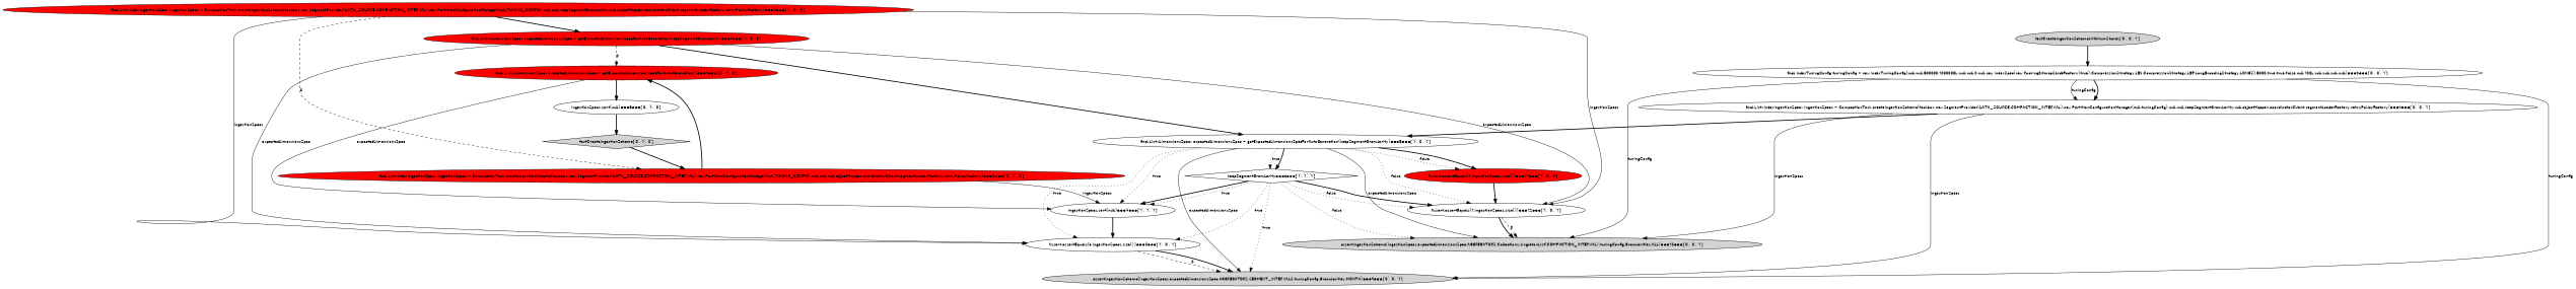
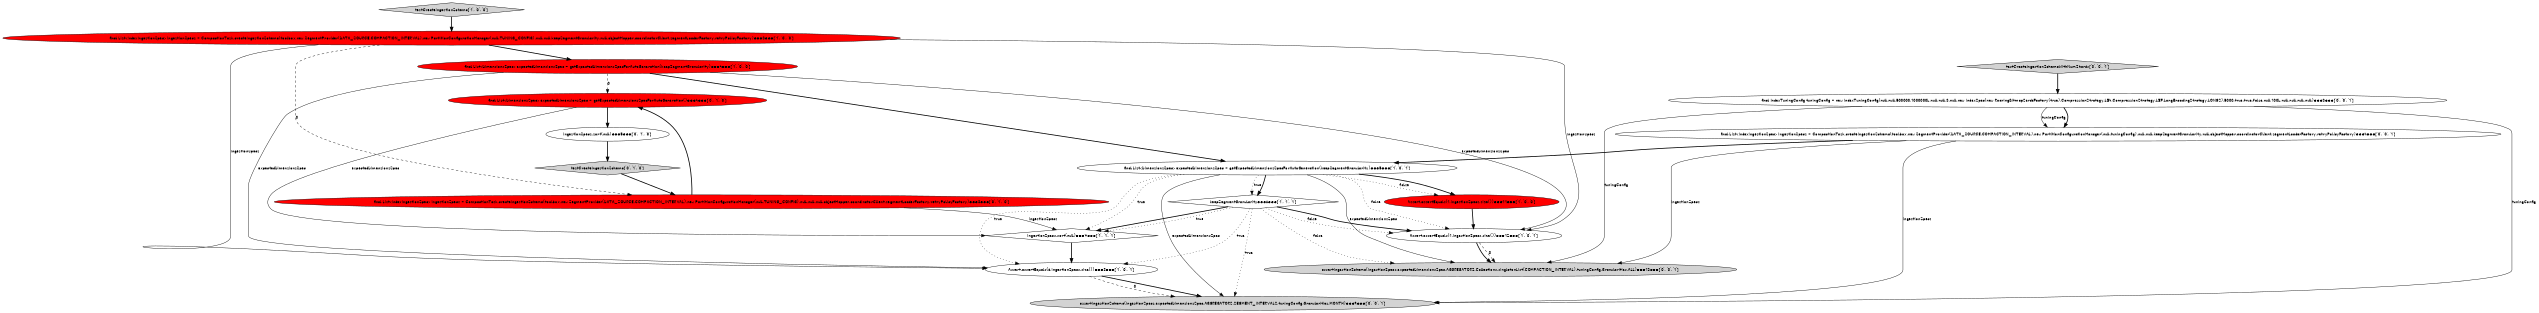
  digraph {
    fontname="Patrick Hand"
    node [fillcolor=white fontname="Patrick Hand" shape=ellipse style=filled]
    edge [fontname="Patrick Hand" style=bold]
    n1 [label="keepSegmentGranularity@@@6@@@['1', '1', '1']" shape=diamond]
-   n2 [label="ingestionSpecs.sort(null)@@@7@@@['1', '1', '1']"]
+   n2 [label="ingestionSpecs.sort(null)@@@7@@@['1', '1', '1']" shape=diamond]
    n3 [label="Assert.assertEquals(6,ingestionSpecs.size())@@@8@@@['1', '0', '1']"]
    n4 [fillcolor=lightgray label="assertIngestionSchema(ingestionSpecs,expectedDimensionsSpec,AGGREGATORS,SEGMENT_INTERVALS,tuningConfig,Granularities.MONTH)@@@9@@@['0', '0', '1']"]
    n5 [fillcolor=lightgray label="assertIngestionSchema(ingestionSpecs,expectedDimensionsSpec,AGGREGATORS,Collections.singletonList(COMPACTION_INTERVAL),tuningConfig,Granularities.ALL)@@@13@@@['0', '0', '1']"]
    n6 [label="Assert.assertEquals(1,ingestionSpecs.size())@@@12@@@['1', '0', '1']"]
    n7 [fillcolor=red label="Assert.assertEquals(1,ingestionSpecs.size())@@@11@@@['1', '0', '0']"]
+   n8 [fillcolor=lightgray label="testCreateIngestionSchema['1', '0', '0']" shape=diamond]
    n9 [fillcolor=red label="final List<IndexIngestionSpec> ingestionSpecs = CompactionTask.createIngestionSchema(toolbox,new SegmentProvider(DATA_SOURCE,COMPACTION_INTERVAL),new PartitionConfigurationManager(null,TUNING_CONFIG),null,null,keepSegmentGranularity,null,objectMapper,coordinatorClient,segmentLoaderFactory,retryPolicyFactory)@@@3@@@['1', '0', '0']"]
    n10 [fillcolor=red label="final List<IndexIngestionSpec> ingestionSpecs = CompactionTask.createIngestionSchema(toolbox,new SegmentProvider(DATA_SOURCE,COMPACTION_INTERVAL),new PartitionConfigurationManager(null,TUNING_CONFIG),null,null,null,objectMapper,coordinatorClient,segmentLoaderFactory,retryPolicyFactory)@@@3@@@['0', '1', '0']"]
    n11 [fillcolor=red label="final List<DimensionsSpec> expectedDimensionsSpec = getExpectedDimensionsSpecForAutoGeneration(keepSegmentGranularity)@@@4@@@['1', '0', '0']"]
    n12 [label="final IndexTuningConfig tuningConfig = new IndexTuningConfig(null,null,500000,1000000L,null,null,3,null,new IndexSpec(new RoaringBitmapSerdeFactory(true),CompressionStrategy.LZ4,CompressionStrategy.LZF,LongEncodingStrategy.LONGS),5000,true,true,false,null,100L,null,null,null,null)@@@3@@@['0', '0', '1']"]
    n13 [label="final List<IndexIngestionSpec> ingestionSpecs = CompactionTask.createIngestionSchema(toolbox,new SegmentProvider(DATA_SOURCE,COMPACTION_INTERVAL),new PartitionConfigurationManager(null,tuningConfig),null,null,keepSegmentGranularity,null,objectMapper,coordinatorClient,segmentLoaderFactory,retryPolicyFactory)@@@4@@@['0', '0', '1']"]
    n14 [label="final List<DimensionsSpec> expectedDimensionsSpec = getExpectedDimensionsSpecForAutoGeneration(keepSegmentGranularity)@@@5@@@['1', '0', '1']"]
    n15 [fillcolor=lightgray label="testCreateIngestionSchema['0', '1', '0']" shape=diamond]
    n16 [fillcolor=red label="final List<DimensionsSpec> expectedDimensionsSpec = getExpectedDimensionsSpecForAutoGeneration()@@@4@@@['0', '1', '0']"]
    n17 [label="ingestionSpecs.sort(null)@@@5@@@['0', '1', '0']"]
-   n18 [fillcolor=lightgray label="testCreateIngestionSchemaWithNumShards['0', '0', '1']"]
+   n18 [fillcolor=lightgray label="testCreateIngestionSchemaWithNumShards['0', '0', '1']" shape=diamond]
    n1 -> n2
    n1 -> n2 [label=true style=dotted]
    n1 -> n3 [label=true style=dotted]
    n1 -> n4 [label=true style=dotted]
    n1 -> n5 [label=false style=dotted]
    n1 -> n6
    n1 -> n6 [label=false style=dotted]
    n2 -> n3
    n3 -> n4 [label=0 style=dashed]
    n3 -> n4
    n6 -> n5 [label=0 style=dashed]
    n6 -> n5
    n7 -> n6
+   n8 -> n9
    n9 -> n3 [label=ingestionSpecs style=solid]
    n9 -> n6 [label=ingestionSpecs style=solid]
    n9 -> n10 [label=0 style=dashed]
    n9 -> n11
    n10 -> n2 [label=ingestionSpecs style=solid]
    n10 -> n16
    n11 -> n3 [label=expectedDimensionsSpec style=solid]
    n11 -> n6 [label=expectedDimensionsSpec style=solid]
    n11 -> n14
    n11 -> n16 [label=0 style=dashed]
    n12 -> n4 [label=tuningConfig style=solid]
    n12 -> n5 [label=tuningConfig style=solid]
    n12 -> n13
    n12 -> n13 [label=tuningConfig style=solid]
    n13 -> n4 [label=ingestionSpecs style=solid]
    n13 -> n5 [label=ingestionSpecs style=solid]
    n13 -> n14
    n14 -> n1 [label=true style=dotted]
    n14 -> n1
    n14 -> n2 [label=true style=dotted]
    n14 -> n3 [label=true style=dotted]
    n14 -> n4 [label=expectedDimensionsSpec style=solid]
    n14 -> n5 [label=expectedDimensionsSpec style=solid]
    n14 -> n6 [label=false style=dotted]
    n14 -> n7
    n14 -> n7 [label=false style=dotted]
    n15 -> n10
    n16 -> n2 [label=expectedDimensionsSpec style=solid]
    n16 -> n17
    n17 -> n15
    n18 -> n12
  }
